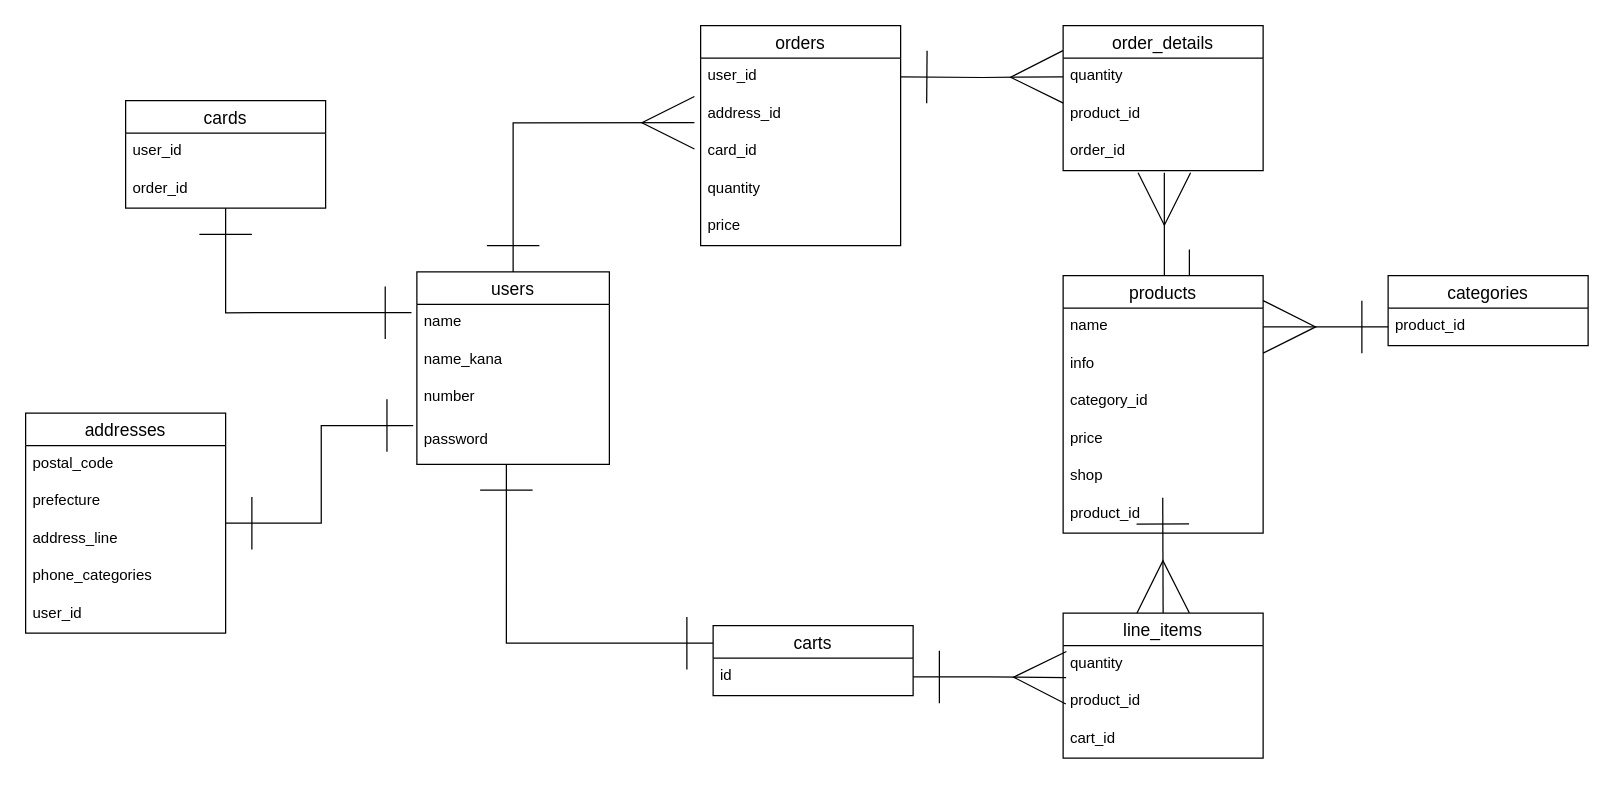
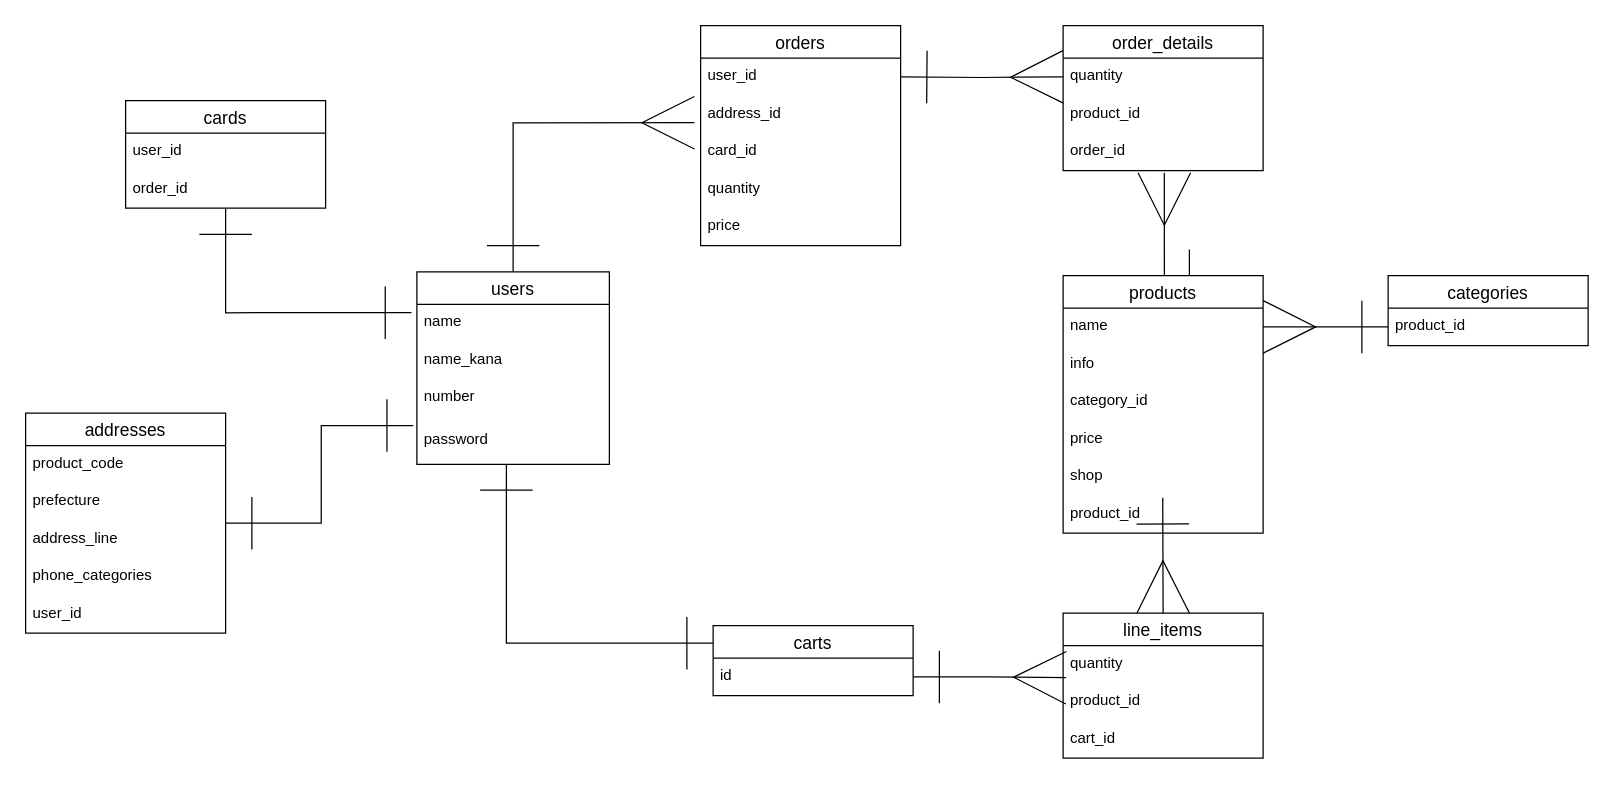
  <mxCell id="0" />
  <mxCell id="1" parent="0" />
  <mxCell id="2" style="edgeStyle=orthogonalEdgeStyle;rounded=0;orthogonalLoop=1;jettySize=auto;html=1;startArrow=ERone;startFill=0;startSize=40;endArrow=ERmany;endFill=0;endSize=40;entryX=0.5;entryY=0;entryDx=0;entryDy=0;exitX=0.498;exitY=1.056;exitDx=0;exitDy=0;exitPerimeter=0;" edge="1" parent="1" source="13" target="3"><mxGeometry relative="1" as="geometry"><mxPoint x="930" y="410" as="sourcePoint" /><Array as="points" /></mxGeometry></mxCell>
  <mxCell id="3" value="line_items" style="swimlane;fontStyle=0;childLayout=stackLayout;horizontal=1;startSize=26;horizontalStack=0;resizeParent=1;resizeParentMax=0;resizeLast=0;collapsible=1;marginBottom=0;align=center;fontSize=14;" vertex="1" parent="1"><mxGeometry x="850" y="490" width="160" height="116" as="geometry" /></mxCell>
  <mxCell id="4" value="quantity" style="text;strokeColor=none;fillColor=none;spacingLeft=4;spacingRight=4;overflow=hidden;rotatable=0;points=[[0,0.5],[1,0.5]];portConstraint=eastwest;fontSize=12;" vertex="1" parent="3"><mxGeometry y="26" width="160" height="30" as="geometry" /></mxCell>
  <mxCell id="5" value="product_id" style="text;strokeColor=none;fillColor=none;spacingLeft=4;spacingRight=4;overflow=hidden;rotatable=0;points=[[0,0.5],[1,0.5]];portConstraint=eastwest;fontSize=12;" vertex="1" parent="3"><mxGeometry y="56" width="160" height="30" as="geometry" /></mxCell>
  <mxCell id="6" value="cart_id" style="text;strokeColor=none;fillColor=none;spacingLeft=4;spacingRight=4;overflow=hidden;rotatable=0;points=[[0,0.5],[1,0.5]];portConstraint=eastwest;fontSize=12;" vertex="1" parent="3"><mxGeometry y="86" width="160" height="30" as="geometry" /></mxCell>
  <mxCell id="7" style="edgeStyle=orthogonalEdgeStyle;rounded=0;orthogonalLoop=1;jettySize=auto;html=1;exitX=0.5;exitY=0;exitDx=0;exitDy=0;entryX=0.506;entryY=1.056;entryDx=0;entryDy=0;entryPerimeter=0;startArrow=ERone;startFill=0;startSize=40;endArrow=ERmany;endFill=0;endSize=40;" edge="1" parent="1" source="8" target="24"><mxGeometry relative="1" as="geometry" /></mxCell>
  <mxCell id="8" value="products" style="swimlane;fontStyle=0;childLayout=stackLayout;horizontal=1;startSize=26;horizontalStack=0;resizeParent=1;resizeParentMax=0;resizeLast=0;collapsible=1;marginBottom=0;align=center;fontSize=14;" vertex="1" parent="1"><mxGeometry x="850" y="220" width="160" height="206" as="geometry" /></mxCell>
  <mxCell id="9" value="name" style="text;strokeColor=none;fillColor=none;spacingLeft=4;spacingRight=4;overflow=hidden;rotatable=0;points=[[0,0.5],[1,0.5]];portConstraint=eastwest;fontSize=12;" vertex="1" parent="8"><mxGeometry y="26" width="160" height="30" as="geometry" /></mxCell>
  <mxCell id="10" value="info" style="text;strokeColor=none;fillColor=none;spacingLeft=4;spacingRight=4;overflow=hidden;rotatable=0;points=[[0,0.5],[1,0.5]];portConstraint=eastwest;fontSize=12;" vertex="1" parent="8"><mxGeometry y="56" width="160" height="30" as="geometry" /></mxCell>
  <mxCell id="11" value="category_id" style="text;strokeColor=none;fillColor=none;spacingLeft=4;spacingRight=4;overflow=hidden;rotatable=0;points=[[0,0.5],[1,0.5]];portConstraint=eastwest;fontSize=12;" vertex="1" parent="8"><mxGeometry y="86" width="160" height="30" as="geometry" /></mxCell>
  <mxCell id="12" value="price" style="text;strokeColor=none;fillColor=none;spacingLeft=4;spacingRight=4;overflow=hidden;rotatable=0;points=[[0,0.5],[1,0.5]];portConstraint=eastwest;fontSize=12;" vertex="1" parent="8"><mxGeometry y="116" width="160" height="30" as="geometry" /></mxCell>
  <mxCell id="13" value="shop" style="text;strokeColor=none;fillColor=none;spacingLeft=4;spacingRight=4;overflow=hidden;rotatable=0;points=[[0,0.5],[1,0.5]];portConstraint=eastwest;fontSize=12;" vertex="1" parent="8"><mxGeometry y="146" width="160" height="30" as="geometry" /></mxCell>
  <mxCell id="14" value="product_id" style="text;strokeColor=none;fillColor=none;spacingLeft=4;spacingRight=4;overflow=hidden;rotatable=0;points=[[0,0.5],[1,0.5]];portConstraint=eastwest;fontSize=12;" vertex="1" parent="8"><mxGeometry y="176" width="160" height="30" as="geometry" /></mxCell>
  <mxCell id="15" style="edgeStyle=orthogonalEdgeStyle;rounded=0;orthogonalLoop=1;jettySize=auto;html=1;startArrow=ERone;startFill=0;startSize=40;endArrow=ERmany;endFill=0;endSize=40;entryX=-0.031;entryY=0.722;entryDx=0;entryDy=0;entryPerimeter=0;" edge="1" parent="1" source="16" target="32"><mxGeometry relative="1" as="geometry"><mxPoint x="410" y="100" as="targetPoint" /></mxGeometry></mxCell>
  <mxCell id="16" value="users" style="swimlane;fontStyle=0;childLayout=stackLayout;horizontal=1;startSize=26;horizontalStack=0;resizeParent=1;resizeParentMax=0;resizeLast=0;collapsible=1;marginBottom=0;align=center;fontSize=14;direction=east;" vertex="1" parent="1"><mxGeometry x="333" y="217" width="154" height="154" as="geometry" /></mxCell>
  <mxCell id="17" value="name" style="text;strokeColor=none;fillColor=none;spacingLeft=4;spacingRight=4;overflow=hidden;rotatable=0;points=[[0,0.5],[1,0.5]];portConstraint=eastwest;fontSize=12;" vertex="1" parent="16"><mxGeometry y="26" width="154" height="30" as="geometry" /></mxCell>
  <mxCell id="18" value="name_kana" style="text;strokeColor=none;fillColor=none;spacingLeft=4;spacingRight=4;overflow=hidden;rotatable=0;points=[[0,0.5],[1,0.5]];portConstraint=eastwest;fontSize=12;" vertex="1" parent="16"><mxGeometry y="56" width="154" height="30" as="geometry" /></mxCell>
  <mxCell id="19" value="number" style="text;spacingLeft=4;spacingRight=4;overflow=hidden;rotatable=0;points=[[0,0.5],[1,0.5]];portConstraint=eastwest;fontSize=12;" vertex="1" parent="16"><mxGeometry y="86" width="154" height="34" as="geometry" /></mxCell>
  <mxCell id="20" value="password" style="text;spacingLeft=4;spacingRight=4;overflow=hidden;rotatable=0;points=[[0,0.5],[1,0.5]];portConstraint=eastwest;fontSize=12;" vertex="1" parent="16"><mxGeometry y="120" width="154" height="34" as="geometry" /></mxCell>
  <mxCell id="21" value="order_details" style="swimlane;fontStyle=0;childLayout=stackLayout;horizontal=1;startSize=26;horizontalStack=0;resizeParent=1;resizeParentMax=0;resizeLast=0;collapsible=1;marginBottom=0;align=center;fontSize=14;" vertex="1" parent="1"><mxGeometry x="850" y="20" width="160" height="116" as="geometry" /></mxCell>
  <mxCell id="22" value="quantity" style="text;strokeColor=none;fillColor=none;spacingLeft=4;spacingRight=4;overflow=hidden;rotatable=0;points=[[0,0.5],[1,0.5]];portConstraint=eastwest;fontSize=12;" vertex="1" parent="21"><mxGeometry y="26" width="160" height="30" as="geometry" /></mxCell>
  <mxCell id="23" value="product_id" style="text;strokeColor=none;fillColor=none;spacingLeft=4;spacingRight=4;overflow=hidden;rotatable=0;points=[[0,0.5],[1,0.5]];portConstraint=eastwest;fontSize=12;" vertex="1" parent="21"><mxGeometry y="56" width="160" height="30" as="geometry" /></mxCell>
  <mxCell id="24" value="order_id" style="text;strokeColor=none;fillColor=none;spacingLeft=4;spacingRight=4;overflow=hidden;rotatable=0;points=[[0,0.5],[1,0.5]];portConstraint=eastwest;fontSize=12;" vertex="1" parent="21"><mxGeometry y="86" width="160" height="30" as="geometry" /></mxCell>
  <mxCell id="25" value="categories" style="swimlane;fontStyle=0;childLayout=stackLayout;horizontal=1;startSize=26;horizontalStack=0;resizeParent=1;resizeParentMax=0;resizeLast=0;collapsible=1;marginBottom=0;align=center;fontSize=14;" vertex="1" parent="1"><mxGeometry x="1110" y="220" width="160" height="56" as="geometry" /></mxCell>
  <mxCell id="26" value="product_id" style="text;strokeColor=none;fillColor=none;spacingLeft=4;spacingRight=4;overflow=hidden;rotatable=0;points=[[0,0.5],[1,0.5]];portConstraint=eastwest;fontSize=12;" vertex="1" parent="25"><mxGeometry y="26" width="160" height="30" as="geometry" /></mxCell>
  <mxCell id="27" style="edgeStyle=orthogonalEdgeStyle;rounded=0;orthogonalLoop=1;jettySize=auto;html=1;exitX=0.465;exitY=0.99;exitDx=0;exitDy=0;startArrow=ERone;startFill=0;startSize=40;endArrow=ERone;endFill=0;endSize=40;entryX=0;entryY=0.25;entryDx=0;entryDy=0;exitPerimeter=0;" edge="1" parent="1" source="20" target="28"><mxGeometry relative="1" as="geometry"><mxPoint x="410" y="513.667" as="sourcePoint" /></mxGeometry></mxCell>
  <mxCell id="28" value="carts" style="swimlane;fontStyle=0;childLayout=stackLayout;horizontal=1;startSize=26;horizontalStack=0;resizeParent=1;resizeParentMax=0;resizeLast=0;collapsible=1;marginBottom=0;align=center;fontSize=14;" vertex="1" parent="1"><mxGeometry x="570" y="500" width="160" height="56" as="geometry" /></mxCell>
  <mxCell id="29" value="id" style="text;strokeColor=none;fillColor=none;spacingLeft=4;spacingRight=4;overflow=hidden;rotatable=0;points=[[0,0.5],[1,0.5]];portConstraint=eastwest;fontSize=12;" vertex="1" parent="28"><mxGeometry y="26" width="160" height="30" as="geometry" /></mxCell>
  <mxCell id="30" value="orders" style="swimlane;fontStyle=0;childLayout=stackLayout;horizontal=1;startSize=26;horizontalStack=0;resizeParent=1;resizeParentMax=0;resizeLast=0;collapsible=1;marginBottom=0;align=center;fontSize=14;" vertex="1" parent="1"><mxGeometry x="560" y="20" width="160" height="176" as="geometry" /></mxCell>
  <mxCell id="31" value="user_id" style="text;strokeColor=none;fillColor=none;spacingLeft=4;spacingRight=4;overflow=hidden;rotatable=0;points=[[0,0.5],[1,0.5]];portConstraint=eastwest;fontSize=12;" vertex="1" parent="30"><mxGeometry y="26" width="160" height="30" as="geometry" /></mxCell>
  <mxCell id="32" value="address_id" style="text;strokeColor=none;fillColor=none;spacingLeft=4;spacingRight=4;overflow=hidden;rotatable=0;points=[[0,0.5],[1,0.5]];portConstraint=eastwest;fontSize=12;" vertex="1" parent="30"><mxGeometry y="56" width="160" height="30" as="geometry" /></mxCell>
  <mxCell id="33" value="card_id" style="text;strokeColor=none;fillColor=none;spacingLeft=4;spacingRight=4;overflow=hidden;rotatable=0;points=[[0,0.5],[1,0.5]];portConstraint=eastwest;fontSize=12;" vertex="1" parent="30"><mxGeometry y="86" width="160" height="30" as="geometry" /></mxCell>
  <mxCell id="34" value="quantity" style="text;strokeColor=none;fillColor=none;spacingLeft=4;spacingRight=4;overflow=hidden;rotatable=0;points=[[0,0.5],[1,0.5]];portConstraint=eastwest;fontSize=12;" vertex="1" parent="30"><mxGeometry y="116" width="160" height="30" as="geometry" /></mxCell>
  <mxCell id="35" value="price" style="text;strokeColor=none;fillColor=none;spacingLeft=4;spacingRight=4;overflow=hidden;rotatable=0;points=[[0,0.5],[1,0.5]];portConstraint=eastwest;fontSize=12;" vertex="1" parent="30"><mxGeometry y="146" width="160" height="30" as="geometry" /></mxCell>
  <mxCell id="36" style="edgeStyle=orthogonalEdgeStyle;rounded=0;orthogonalLoop=1;jettySize=auto;html=1;exitX=0;exitY=0.5;exitDx=0;exitDy=0;entryX=1;entryY=0.5;entryDx=0;entryDy=0;startArrow=ERone;startFill=0;startSize=40;endArrow=ERmany;endFill=0;endSize=40;" edge="1" parent="1" source="26" target="9"><mxGeometry relative="1" as="geometry" /></mxCell>
  <mxCell id="37" style="edgeStyle=orthogonalEdgeStyle;rounded=0;orthogonalLoop=1;jettySize=auto;html=1;exitX=1;exitY=0.5;exitDx=0;exitDy=0;entryX=0.015;entryY=-0.144;entryDx=0;entryDy=0;entryPerimeter=0;startArrow=ERone;startFill=0;startSize=40;endArrow=ERmany;endFill=0;endSize=40;" edge="1" parent="1" source="29" target="5"><mxGeometry relative="1" as="geometry" /></mxCell>
  <mxCell id="38" style="edgeStyle=orthogonalEdgeStyle;rounded=0;orthogonalLoop=1;jettySize=auto;html=1;exitX=1;exitY=0.5;exitDx=0;exitDy=0;entryX=0;entryY=0.5;entryDx=0;entryDy=0;startArrow=ERone;startFill=0;startSize=40;endArrow=ERmany;endFill=0;endSize=40;" edge="1" parent="1" target="22"><mxGeometry relative="1" as="geometry"><mxPoint x="720" y="61" as="sourcePoint" /></mxGeometry></mxCell>
  <mxCell id="39" style="edgeStyle=orthogonalEdgeStyle;rounded=0;orthogonalLoop=1;jettySize=auto;html=1;startArrow=ERone;startFill=0;startSize=40;endArrow=ERone;endFill=0;endSize=40;entryX=-0.028;entryY=0.222;entryDx=0;entryDy=0;entryPerimeter=0;" edge="1" parent="1" source="47" target="17"><mxGeometry relative="1" as="geometry"><mxPoint x="180" y="190" as="targetPoint" /></mxGeometry></mxCell>
  <mxCell id="40" style="edgeStyle=orthogonalEdgeStyle;rounded=0;orthogonalLoop=1;jettySize=auto;html=1;entryX=-0.019;entryY=0.088;entryDx=0;entryDy=0;entryPerimeter=0;startArrow=ERone;startFill=0;startSize=40;endArrow=ERone;endFill=0;endSize=40;" edge="1" parent="1" source="41" target="20"><mxGeometry relative="1" as="geometry" /></mxCell>
  <mxCell id="41" value="addresses" style="swimlane;fontStyle=0;childLayout=stackLayout;horizontal=1;startSize=26;horizontalStack=0;resizeParent=1;resizeParentMax=0;resizeLast=0;collapsible=1;marginBottom=0;align=center;fontSize=14;" vertex="1" parent="1"><mxGeometry x="20" y="330" width="160" height="176" as="geometry" /></mxCell>
- <mxCell id="42" value="postal_code" style="text;strokeColor=none;fillColor=none;spacingLeft=4;spacingRight=4;overflow=hidden;rotatable=0;points=[[0,0.5],[1,0.5]];portConstraint=eastwest;fontSize=12;" vertex="1" parent="41"><mxGeometry y="26" width="160" height="30" as="geometry" /></mxCell>
+ <mxCell id="42" value="product_code" style="text;strokeColor=none;fillColor=none;spacingLeft=4;spacingRight=4;overflow=hidden;rotatable=0;points=[[0,0.5],[1,0.5]];portConstraint=eastwest;fontSize=12;" vertex="1" parent="41"><mxGeometry y="26" width="160" height="30" as="geometry" /></mxCell>
  <mxCell id="43" value="prefecture" style="text;strokeColor=none;fillColor=none;spacingLeft=4;spacingRight=4;overflow=hidden;rotatable=0;points=[[0,0.5],[1,0.5]];portConstraint=eastwest;fontSize=12;" vertex="1" parent="41"><mxGeometry y="56" width="160" height="30" as="geometry" /></mxCell>
  <mxCell id="44" value="address_line" style="text;strokeColor=none;fillColor=none;spacingLeft=4;spacingRight=4;overflow=hidden;rotatable=0;points=[[0,0.5],[1,0.5]];portConstraint=eastwest;fontSize=12;" vertex="1" parent="41"><mxGeometry y="86" width="160" height="30" as="geometry" /></mxCell>
  <mxCell id="45" value="phone_categories" style="text;strokeColor=none;fillColor=none;spacingLeft=4;spacingRight=4;overflow=hidden;rotatable=0;points=[[0,0.5],[1,0.5]];portConstraint=eastwest;fontSize=12;" vertex="1" parent="41"><mxGeometry y="116" width="160" height="30" as="geometry" /></mxCell>
  <mxCell id="46" value="user_id" style="text;strokeColor=none;fillColor=none;spacingLeft=4;spacingRight=4;overflow=hidden;rotatable=0;points=[[0,0.5],[1,0.5]];portConstraint=eastwest;fontSize=12;" vertex="1" parent="41"><mxGeometry y="146" width="160" height="30" as="geometry" /></mxCell>
  <mxCell id="47" value="cards" style="swimlane;fontStyle=0;childLayout=stackLayout;horizontal=1;startSize=26;horizontalStack=0;resizeParent=1;resizeParentMax=0;resizeLast=0;collapsible=1;marginBottom=0;align=center;fontSize=14;" vertex="1" parent="1"><mxGeometry x="100" y="80" width="160" height="86" as="geometry" /></mxCell>
  <mxCell id="48" value="user_id" style="text;strokeColor=none;fillColor=none;spacingLeft=4;spacingRight=4;overflow=hidden;rotatable=0;points=[[0,0.5],[1,0.5]];portConstraint=eastwest;fontSize=12;" vertex="1" parent="47"><mxGeometry y="26" width="160" height="30" as="geometry" /></mxCell>
  <mxCell id="49" value="order_id" style="text;strokeColor=none;fillColor=none;spacingLeft=4;spacingRight=4;overflow=hidden;rotatable=0;points=[[0,0.5],[1,0.5]];portConstraint=eastwest;fontSize=12;" vertex="1" parent="47"><mxGeometry y="56" width="160" height="30" as="geometry" /></mxCell>
